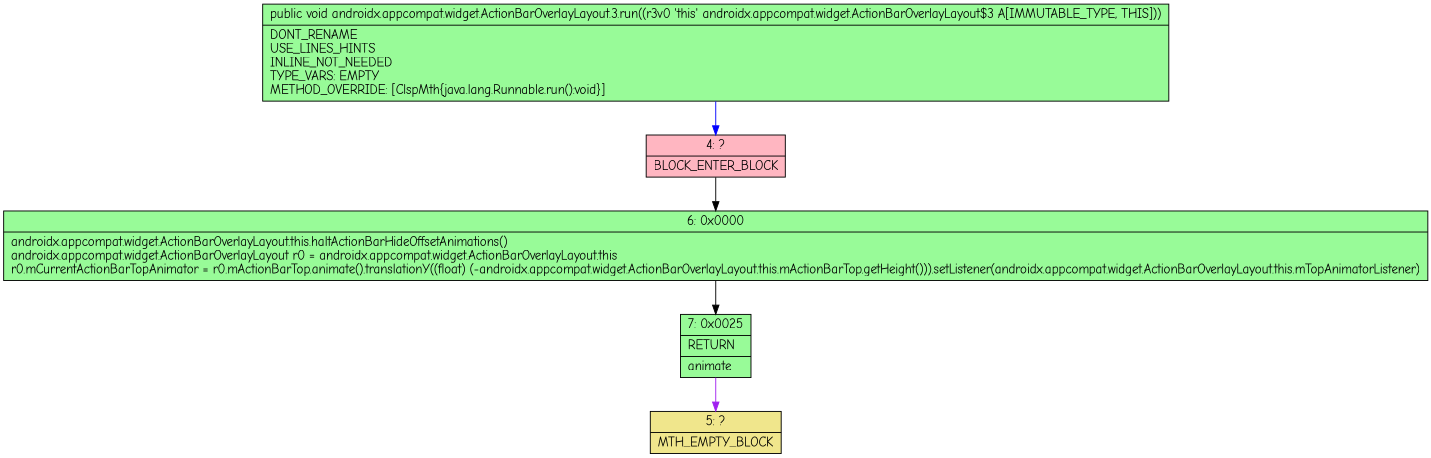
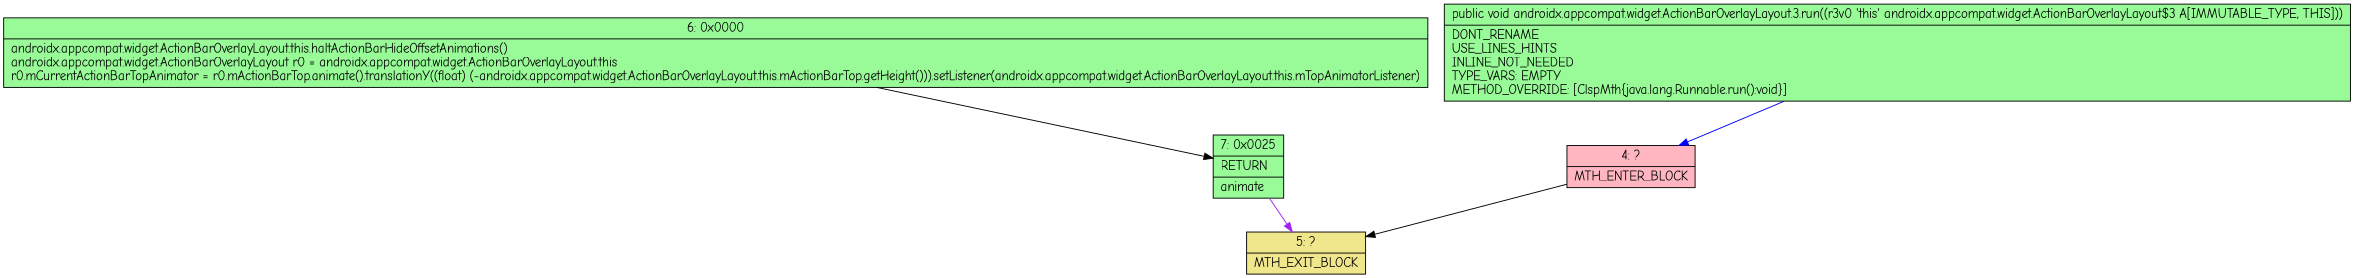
  digraph {
    fontname="Comic Neue"
    node [fillcolor=palegreen fontname="Comic Neue" shape=record style=filled]
    edge [color=black fontname="Comic Neue"]
-   n1 [fillcolor=lightpink label="{4\:\ ?|BLOCK_ENTER_BLOCK\l}"]
+   n1 [fillcolor=lightpink label="{4\:\ ?|MTH_ENTER_BLOCK\l}"]
    n2 [label="{6\:\ 0x0000|androidx.appcompat.widget.ActionBarOverlayLayout.this.haltActionBarHideOffsetAnimations()\landroidx.appcompat.widget.ActionBarOverlayLayout r0 = androidx.appcompat.widget.ActionBarOverlayLayout.this\lr0.mCurrentActionBarTopAnimator = r0.mActionBarTop.animate().translationY((float) (\-androidx.appcompat.widget.ActionBarOverlayLayout.this.mActionBarTop.getHeight())).setListener(androidx.appcompat.widget.ActionBarOverlayLayout.this.mTopAnimatorListener)\l}"]
    n3 [label="{7\:\ 0x0025|RETURN\l|animate\l}"]
-   n4 [fillcolor=khaki label="{5\:\ ?|MTH_EMPTY_BLOCK\l}"]
+   n4 [fillcolor=khaki label="{5\:\ ?|MTH_EXIT_BLOCK\l}"]
    n5 [label="{public void androidx.appcompat.widget.ActionBarOverlayLayout.3.run((r3v0 'this' androidx.appcompat.widget.ActionBarOverlayLayout$3 A[IMMUTABLE_TYPE, THIS]))  | DONT_RENAME\lUSE_LINES_HINTS\lINLINE_NOT_NEEDED\lTYPE_VARS: EMPTY\lMETHOD_OVERRIDE: [ClspMth\{java.lang.Runnable.run():void\}]\l}"]
-   n1 -> n2
+   n1 -> n4
    n2 -> n3
    n3 -> n4 [color=purple]
    n5 -> n1 [color=blue]
  }
